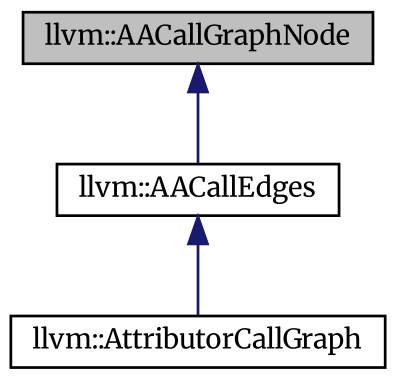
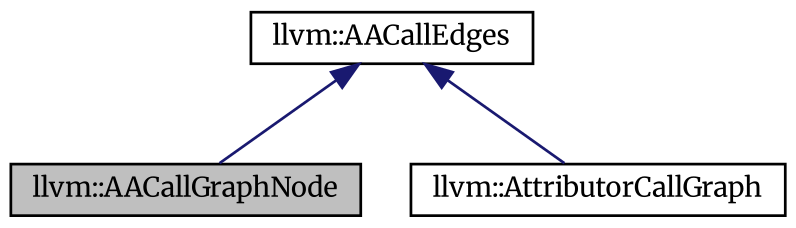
  digraph {
    fontname=Merriweather
    node [color=black fontname=Merriweather fontsize=10 shape=record]
    edge [color=midnightblue dir=back fontname=Merriweather fontsize=10 labelfontname=Helvetica labelfontsize=10 style=solid]
    n1 [fillcolor=grey75 fontcolor=black height=0.2 label="llvm::AACallGraphNode" style=filled width=0.4]
    n2 [height=0.2 label="llvm::AACallEdges" width=0.4]
    n3 [height=0.2 label="llvm::AttributorCallGraph" width=0.4]
-   n1 -> n2
+   n2 -> n1
    n2 -> n3
  }
